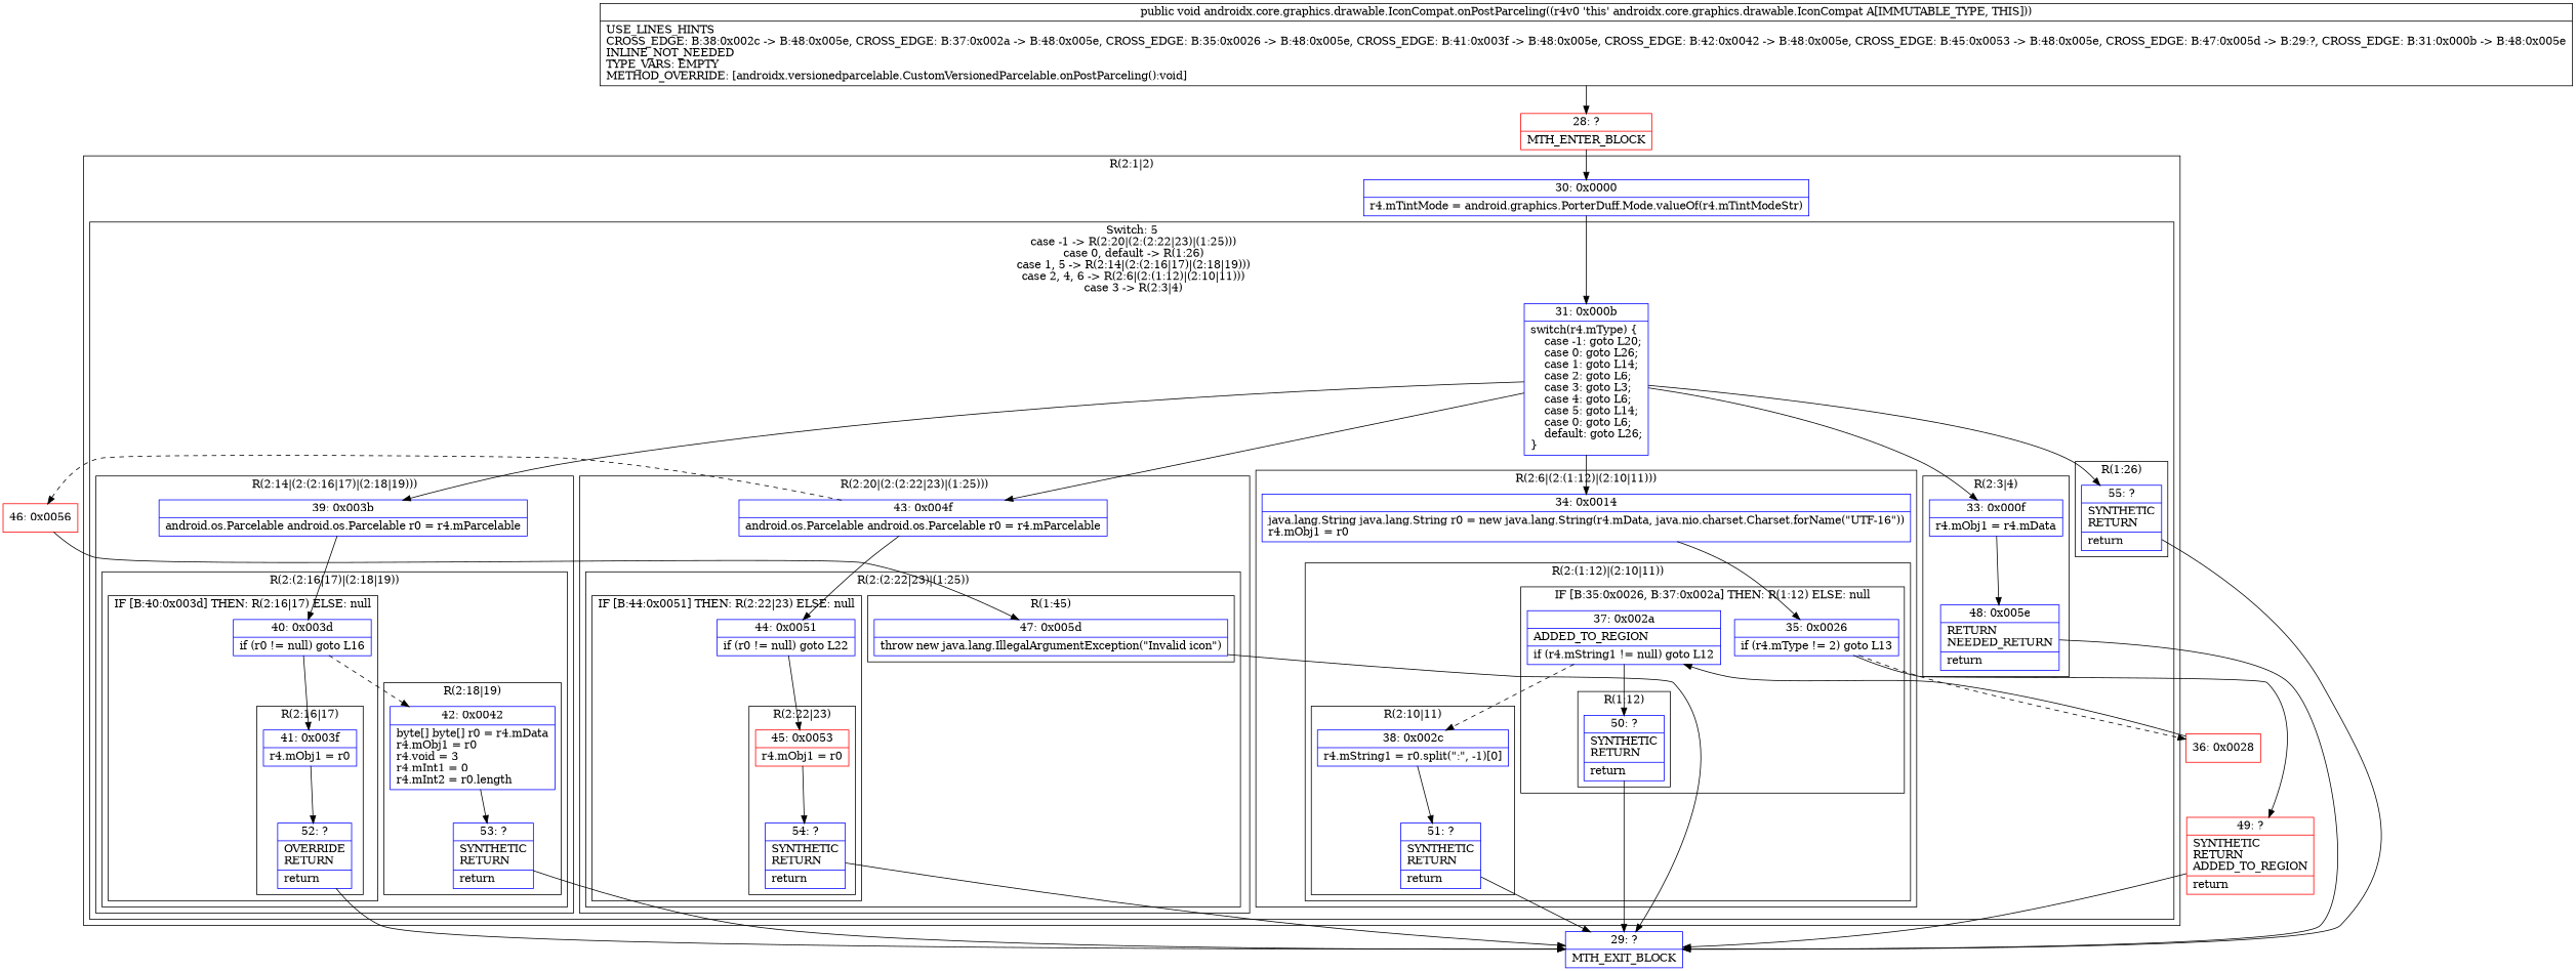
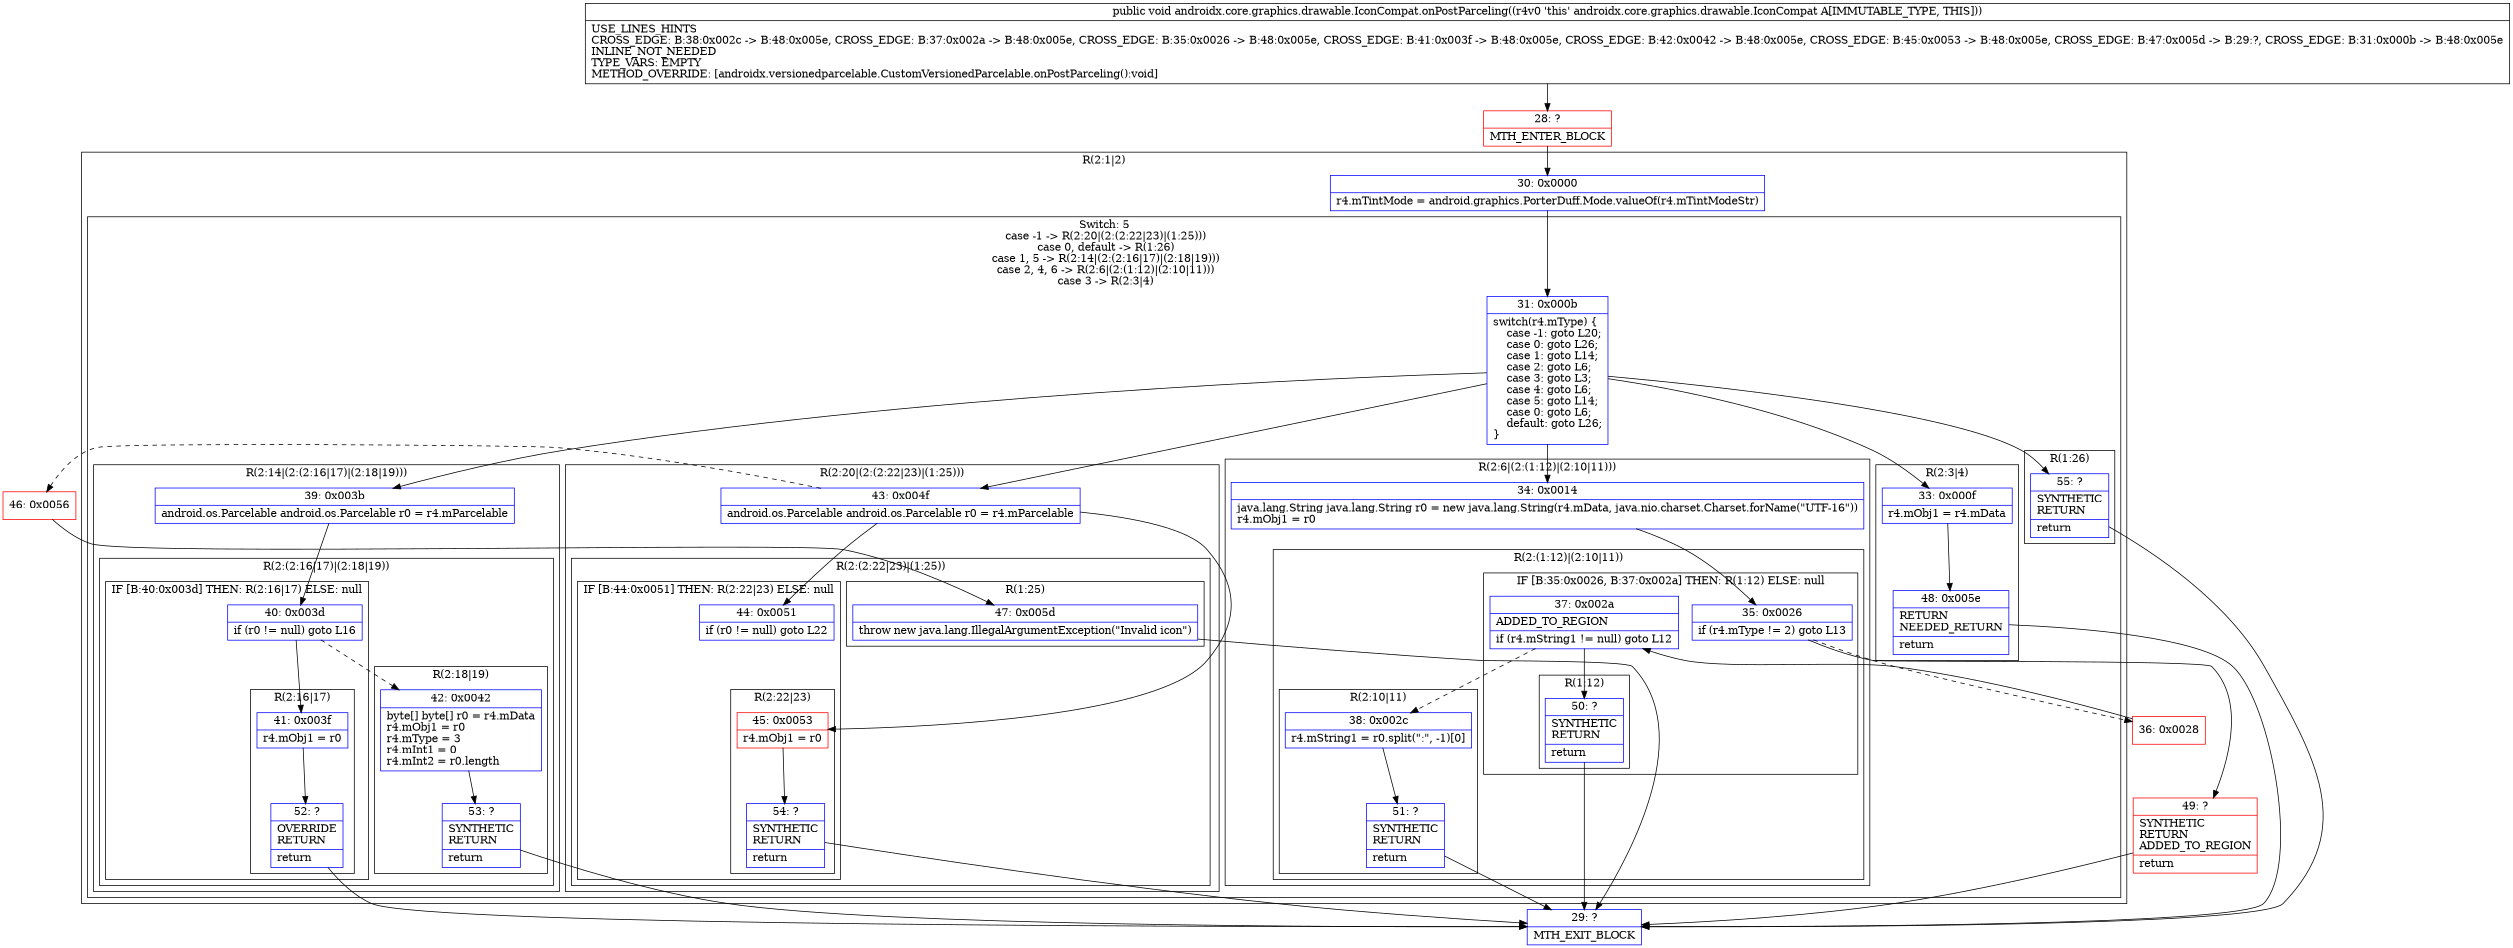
  digraph {
    node [color=blue shape=record]
    n1 [color=red label="{45\:\ 0x0053|r4.mObj1 = r0\l}"]
    n2 [label="{54\:\ ?|SYNTHETIC\lRETURN\l|return\l}"]
    n3 [label="{44\:\ 0x0051|if (r0 != null) goto L22\l}"]
    n4 [label="{47\:\ 0x005d|throw new java.lang.IllegalArgumentException(\"Invalid icon\")\l}"]
    n5 [label="{43\:\ 0x004f|android.os.Parcelable android.os.Parcelable r0 = r4.mParcelable\l}"]
    n6 [label="{55\:\ ?|SYNTHETIC\lRETURN\l|return\l}"]
    n7 [label="{41\:\ 0x003f|r4.mObj1 = r0\l}"]
    n8 [label="{52\:\ ?|OVERRIDE\lRETURN\l|return\l}"]
    n9 [label="{40\:\ 0x003d|if (r0 != null) goto L16\l}"]
-   n10 [label="{42\:\ 0x0042|byte[] byte[] r0 = r4.mData\lr4.mObj1 = r0\lr4.void = 3\lr4.mInt1 = 0\lr4.mInt2 = r0.length\l}"]
+   n10 [label="{42\:\ 0x0042|byte[] byte[] r0 = r4.mData\lr4.mObj1 = r0\lr4.mType = 3\lr4.mInt1 = 0\lr4.mInt2 = r0.length\l}"]
    n11 [label="{53\:\ ?|SYNTHETIC\lRETURN\l|return\l}"]
    n12 [label="{39\:\ 0x003b|android.os.Parcelable android.os.Parcelable r0 = r4.mParcelable\l}"]
    n13 [label="{50\:\ ?|SYNTHETIC\lRETURN\l|return\l}"]
    n14 [label="{35\:\ 0x0026|if (r4.mType != 2) goto L13\l}"]
    n15 [label="{37\:\ 0x002a|ADDED_TO_REGION\l|if (r4.mString1 != null) goto L12\l}"]
    n16 [label="{38\:\ 0x002c|r4.mString1 = r0.split(\":\", \-1)[0]\l}"]
    n17 [label="{51\:\ ?|SYNTHETIC\lRETURN\l|return\l}"]
    n18 [label="{34\:\ 0x0014|java.lang.String java.lang.String r0 = new java.lang.String(r4.mData, java.nio.charset.Charset.forName(\"UTF\-16\"))\lr4.mObj1 = r0\l}"]
    n19 [label="{33\:\ 0x000f|r4.mObj1 = r4.mData\l}"]
    n20 [label="{48\:\ 0x005e|RETURN\lNEEDED_RETURN\l|return\l}"]
    n21 [label="{31\:\ 0x000b|switch(r4.mType) \{\l    case \-1: goto L20;\l    case 0: goto L26;\l    case 1: goto L14;\l    case 2: goto L6;\l    case 3: goto L3;\l    case 4: goto L6;\l    case 5: goto L14;\l    case 0: goto L6;\l    default: goto L26;\l\}\l}"]
    n22 [label="{30\:\ 0x0000|r4.mTintMode = android.graphics.PorterDuff.Mode.valueOf(r4.mTintModeStr)\l}"]
    n23 [label="{29\:\ ?|MTH_EXIT_BLOCK\l}"]
    n24 [color=red label="{46\:\ 0x0056}"]
    n25 [color=red label="{36\:\ 0x0028}"]
    n26 [color=red label="{49\:\ ?|SYNTHETIC\lRETURN\lADDED_TO_REGION\l|return\l}"]
    n27 [color=red label="{28\:\ ?|MTH_ENTER_BLOCK\l}"]
    n28 [label="{public void androidx.core.graphics.drawable.IconCompat.onPostParceling((r4v0 'this' androidx.core.graphics.drawable.IconCompat A[IMMUTABLE_TYPE, THIS]))  | USE_LINES_HINTS\lCROSS_EDGE: B:38:0x002c \-\> B:48:0x005e, CROSS_EDGE: B:37:0x002a \-\> B:48:0x005e, CROSS_EDGE: B:35:0x0026 \-\> B:48:0x005e, CROSS_EDGE: B:41:0x003f \-\> B:48:0x005e, CROSS_EDGE: B:42:0x0042 \-\> B:48:0x005e, CROSS_EDGE: B:45:0x0053 \-\> B:48:0x005e, CROSS_EDGE: B:47:0x005d \-\> B:29:?, CROSS_EDGE: B:31:0x000b \-\> B:48:0x005e\lINLINE_NOT_NEEDED\lTYPE_VARS: EMPTY\lMETHOD_OVERRIDE: [androidx.versionedparcelable.CustomVersionedParcelable.onPostParceling():void]\l}" color=""]
    subgraph cluster_1 {
      label="R(2:1|2)"
      n22
      subgraph cluster_2 {
        label="Switch: 5\n case -1 -> R(2:20|(2:(2:22|23)|(1:25)))\n case 0, default -> R(1:26)\n case 1, 5 -> R(2:14|(2:(2:16|17)|(2:18|19)))\n case 2, 4, 6 -> R(2:6|(2:(1:12)|(2:10|11)))\n case 3 -> R(2:3|4)"
        n21
        subgraph cluster_3 {
          label="R(2:20|(2:(2:22|23)|(1:25)))"
          n5
          subgraph cluster_4 {
            label="R(2:(2:22|23)|(1:25))"
            subgraph cluster_5 {
              label="IF [B:44:0x0051] THEN: R(2:22|23) ELSE: null"
              n3
              subgraph cluster_6 {
                label="R(2:22|23)"
                n1
                n2
              }
            }
            subgraph cluster_7 {
-             label="R(1:45)"
+             label="R(1:25)"
              n4
            }
          }
        }
        subgraph cluster_8 {
          label="R(1:26)"
          n6
        }
        subgraph cluster_9 {
          label="R(2:14|(2:(2:16|17)|(2:18|19)))"
          n12
          subgraph cluster_10 {
            label="R(2:(2:16|17)|(2:18|19))"
            subgraph cluster_11 {
              label="IF [B:40:0x003d] THEN: R(2:16|17) ELSE: null"
              n9
              subgraph cluster_12 {
                label="R(2:16|17)"
                n7
                n8
              }
            }
            subgraph cluster_13 {
              label="R(2:18|19)"
              n10
              n11
            }
          }
        }
        subgraph cluster_14 {
          label="R(2:6|(2:(1:12)|(2:10|11)))"
          n18
          subgraph cluster_15 {
            label="R(2:(1:12)|(2:10|11))"
            subgraph cluster_16 {
              label="IF [B:35:0x0026, B:37:0x002a] THEN: R(1:12) ELSE: null"
              n14
              n15
              subgraph cluster_17 {
                label="R(1:12)"
                n13
              }
            }
            subgraph cluster_18 {
              label="R(2:10|11)"
              n16
              n17
            }
          }
        }
        subgraph cluster_19 {
          label="R(2:3|4)"
          n19
          n20
        }
      }
    }
    n1 -> n2
    n2 -> n23
-   n3 -> n1
+   n5 -> n1
    n4 -> n23
    n5 -> n3
    n5 -> n24 [style=dashed]
    n6 -> n23
    n7 -> n8
    n8 -> n23
    n9 -> n7
    n9 -> n10 [style=dashed]
    n10 -> n11
    n11 -> n23
    n12 -> n9
    n13 -> n23
    n14 -> n25 [style=dashed]
    n14 -> n26
    n15 -> n13
    n15 -> n16 [style=dashed]
    n16 -> n17
    n17 -> n23
    n18 -> n14
    n19 -> n20
    n20 -> n23
    n21 -> n5
    n21 -> n6
    n21 -> n12
    n21 -> n18
    n21 -> n19
    n22 -> n21
    n24 -> n4
    n25 -> n15
    n26 -> n23
    n27 -> n22
    n28 -> n27
  }
